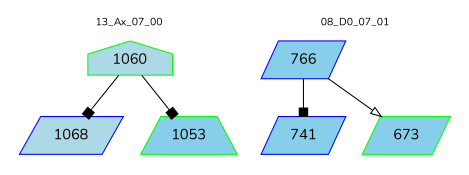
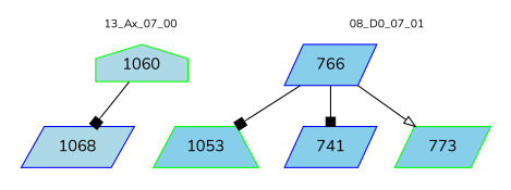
  digraph {
    fontname=Nunito
    node [color=green fillcolor=skyblue fontname=Nunito shape=parallelogram style=filled]
    edge [arrowhead=box color=black fontname=Nunito]
    n1 [fillcolor=lightblue label=1060 shape=house]
    n2 [label=1053 shape=trapezium]
    n3 [color=blue fillcolor=lightblue label=1068]
    n4 [color=blue label=766]
    n5 [color=blue label=741]
-   n6 [label=673]
+   n6 [label=773]
    subgraph cluster_1 {
      color=white
      fontsize=10
      label="13_Ax_07_00"
      n1
      n2
      n3
    }
    subgraph cluster_2 {
      color=white
      fontsize=10
      label="08_D0_07_01"
      n4
      n5
      n6
    }
-   n1 -> n2
+   n4 -> n2
    n1 -> n3
    n4 -> n5
    n4 -> n6 [arrowhead=onormal]
  }
